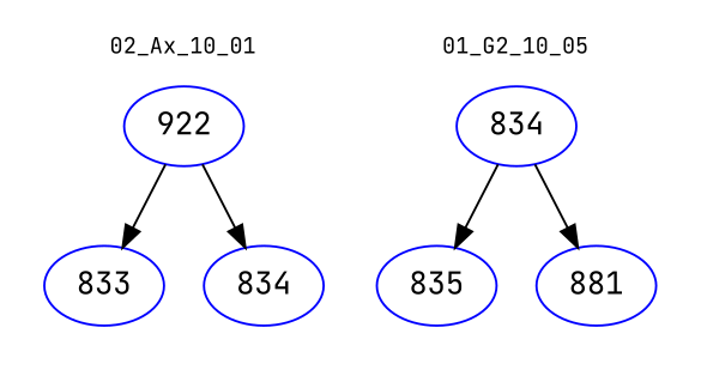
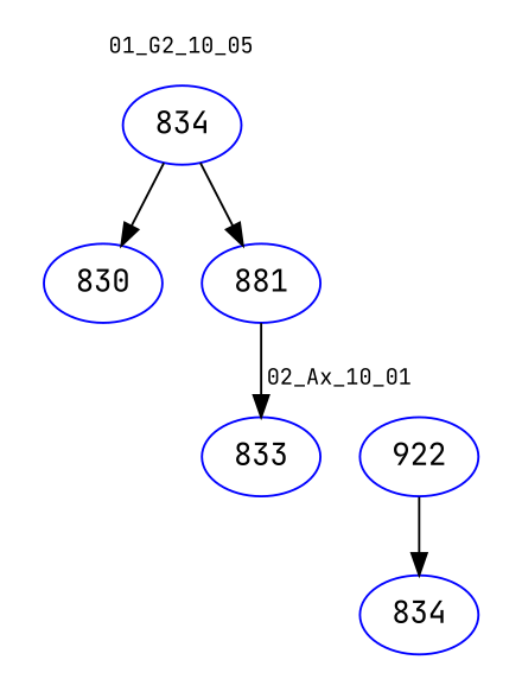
  digraph {
    fontname="JetBrains Mono"
    node [color=blue fontname="JetBrains Mono"]
    edge [color=black fontname="JetBrains Mono"]
    n1 [label=922]
    n2 [label=833]
    n3 [label=834]
    n4 [label=834]
-   n5 [label=835]
+   n5 [label=830]
    n6 [label=881]
    subgraph cluster_1 {
      color=white
      fontsize=10
      label="02_Ax_10_01"
      n1
      n2
      n3
    }
    subgraph cluster_2 {
      color=white
      fontsize=10
      label="01_G2_10_05"
      n4
      n5
      n6
    }
-   n1 -> n2
+   n6 -> n2
    n1 -> n3
    n4 -> n5
    n4 -> n6
  }
